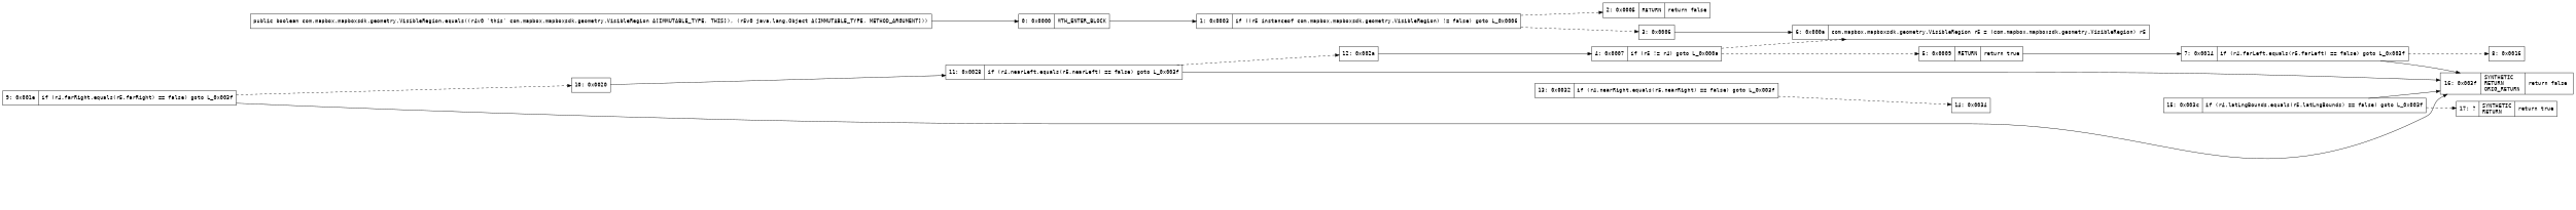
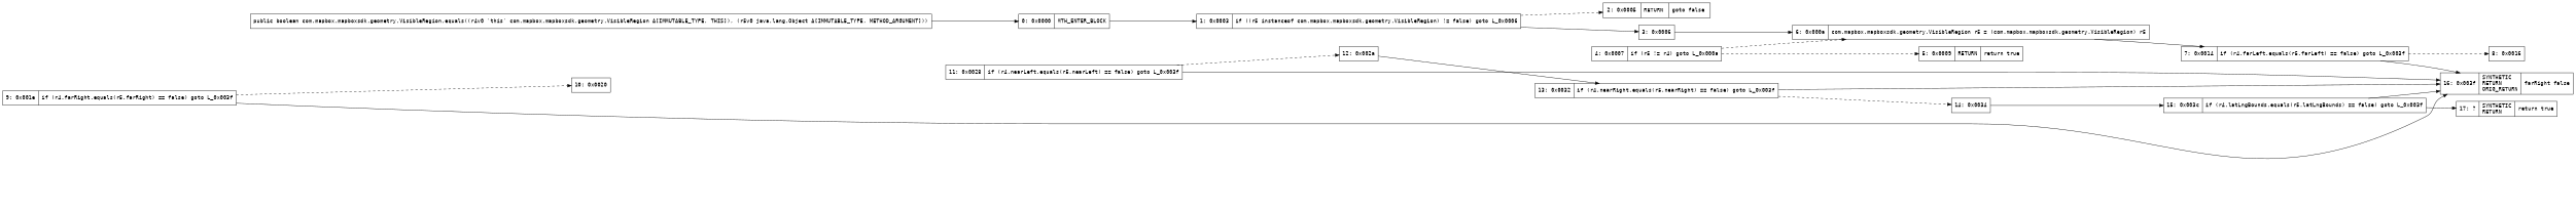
  digraph {
    fontname="DejaVu Sans Mono"
    rankdir=LR
    node [fontname="DejaVu Sans Mono" shape=record]
    edge [fontname="DejaVu Sans Mono"]
    n1 [label="{0\:\ 0x0000|MTH_ENTER_BLOCK\l}"]
    n2 [label="{1\:\ 0x0003|if ((r5 instanceof com.mapbox.mapboxsdk.geometry.VisibleRegion) != false) goto L_0x0006\l}"]
-   n3 [label="{2\:\ 0x0005|RETURN\l|return false\l}"]
+   n3 [label="{2\:\ 0x0005|RETURN\l|goto false\l}"]
    n4 [label="{3\:\ 0x0006}"]
    n5 [label="{6\:\ 0x000a|com.mapbox.mapboxsdk.geometry.VisibleRegion r5 = (com.mapbox.mapboxsdk.geometry.VisibleRegion) r5\l}"]
    n6 [label="{4\:\ 0x0007|if (r5 != r4) goto L_0x000a\l}"]
    n7 [label="{5\:\ 0x0009|RETURN\l|return true\l}"]
    n8 [label="{7\:\ 0x0014|if (r4.farLeft.equals(r5.farLeft) == false) goto L_0x003f\l}"]
    n9 [label="{8\:\ 0x0016}"]
-   n10 [label="{16\:\ 0x003f|SYNTHETIC\lRETURN\lORIG_RETURN\l|return false\l}"]
+   n10 [label="{16\:\ 0x003f|SYNTHETIC\lRETURN\lORIG_RETURN\l|farRight false\l}"]
    n11 [label="{9\:\ 0x001e|if (r4.farRight.equals(r5.farRight) == false) goto L_0x003f\l}"]
    n12 [label="{10\:\ 0x0020}"]
    n13 [label="{11\:\ 0x0028|if (r4.nearLeft.equals(r5.nearLeft) == false) goto L_0x003f\l}"]
    n14 [label="{12\:\ 0x002a}"]
    n15 [label="{13\:\ 0x0032|if (r4.nearRight.equals(r5.nearRight) == false) goto L_0x003f\l}"]
    n16 [label="{14\:\ 0x0034}"]
    n17 [label="{15\:\ 0x003c|if (r4.latLngBounds.equals(r5.latLngBounds) == false) goto L_0x003f\l}"]
    n18 [label="{17\:\ ?|SYNTHETIC\lRETURN\l|return true\l}"]
    n19 [label="{public boolean com.mapbox.mapboxsdk.geometry.VisibleRegion.equals((r4v0 'this' com.mapbox.mapboxsdk.geometry.VisibleRegion A[IMMUTABLE_TYPE, THIS]), (r5v0 java.lang.Object A[IMMUTABLE_TYPE, METHOD_ARGUMENT])) }"]
    n1 -> n2
    n2 -> n3 [style=dashed]
-   n2 -> n4 [style=dashed]
+   n2 -> n4
    n4 -> n5
-   n7 -> n8
+   n5 -> n8
    n6 -> n5 [style=dashed]
    n6 -> n7 [style=dashed]
    n8 -> n9 [style=dashed]
    n8 -> n10
    n11 -> n10
    n11 -> n12 [style=dashed]
-   n12 -> n13
    n13 -> n10
    n13 -> n14 [style=dashed]
-   n14 -> n6
+   n14 -> n15
+   n15 -> n10
    n15 -> n16 [style=dashed]
+   n16 -> n17
    n17 -> n10
-   n17 -> n18 [style=dashed]
+   n17 -> n18 [style=solid]
    n19 -> n1
  }
